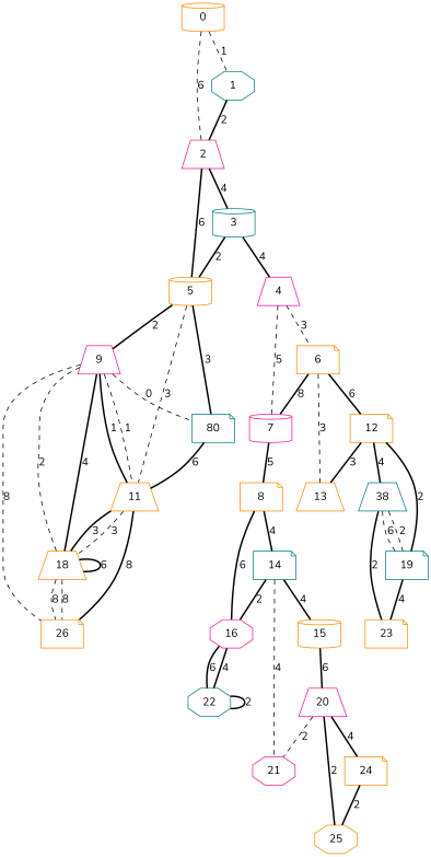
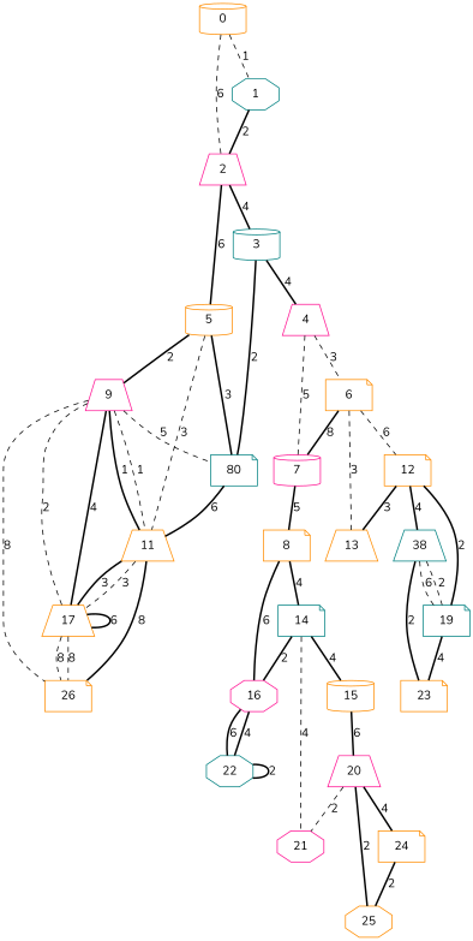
  graph {
    fontname=Nunito
    node [color=darkorange fontname=Nunito shape=note weight=1]
    edge [fontname=Nunito style=bold]
    0 [shape=cylinder]
    1 [color=teal shape=octagon]
    2 [color=deeppink shape=trapezium]
    3 [color=teal shape=cylinder]
    5 [shape=cylinder]
    4 [color=deeppink shape=trapezium]
    9 [color=deeppink shape=trapezium]
    n8 [color=teal label=80]
    11 [shape=trapezium]
    6
    7 [color=deeppink shape=cylinder]
    12
    13 [shape=trapezium]
    8
-   17 [shape=trapezium weight=2 label=18]
+   17 [shape=trapezium weight=2]
    26 [weight=4]
    n17 [color=teal label=38 shape=trapezium]
    19 [color=teal]
    14 [color=teal]
    16 [color=deeppink shape=octagon]
    15 [shape=cylinder]
    21 [color=deeppink shape=octagon]
    22 [color=teal shape=octagon weight=2]
    23
    20 [color=deeppink shape=trapezium]
    24
    25 [shape=octagon]
    0 -- 1 [label=1 style=dashed]
    0 -- 2 [label=6 style=dashed]
    1 -- 2 [label=2]
    2 -- 3 [label=4]
    2 -- 5 [label=6]
-   3 -- 5 [label=2]
+   3 -- n8 [label=2]
    3 -- 4 [label=4]
    5 -- 9 [label=2]
    5 -- n8 [label=3]
    5 -- 11 [label=3 style=dashed]
    4 -- 6 [label=3 style=dashed]
    4 -- 7 [label=5 style=dashed]
-   9 -- n8 [label=0 style=dashed]
+   9 -- n8 [label=5 style=dashed]
    9 -- 11 [label=1]
    9 -- 11 [label=1 style=dashed]
    9 -- 17 [label=2 style=dashed]
    9 -- 17 [label=4]
    9 -- 26 [label=8 style=dashed]
    n8 -- 11 [label=6]
    11 -- 17 [label=3]
    11 -- 17 [label=3 style=dashed]
    11 -- 26 [label=8]
    6 -- 7 [label=8]
-   6 -- 12 [label=6]
+   6 -- 12 [label=6 style=dashed]
    6 -- 13 [label=3 style=dashed]
    7 -- 8 [label=5]
    12 -- 13 [label=3]
    12 -- n17 [label=4]
    12 -- 19 [label=2]
    8 -- 14 [label=4]
    8 -- 16 [label=6]
    17 -- 17 [label=6]
    17 -- 26 [label=8 style=dashed]
    17 -- 26 [label=8 style=dashed]
    n17 -- 19 [label=6 style=dashed]
    n17 -- 19 [label=2 style=dashed]
    n17 -- 23 [label=2]
    19 -- 23 [label=4]
    14 -- 16 [label=2]
    14 -- 15 [label=4]
    14 -- 21 [label=4 style=dashed]
    16 -- 22 [label=4]
    16 -- 22 [label=6]
    15 -- 20 [label=6]
    22 -- 22 [label=2]
    20 -- 21 [label=2 style=dashed]
    20 -- 24 [label=4]
    20 -- 25 [label=2]
    24 -- 25 [label=2]
  }
